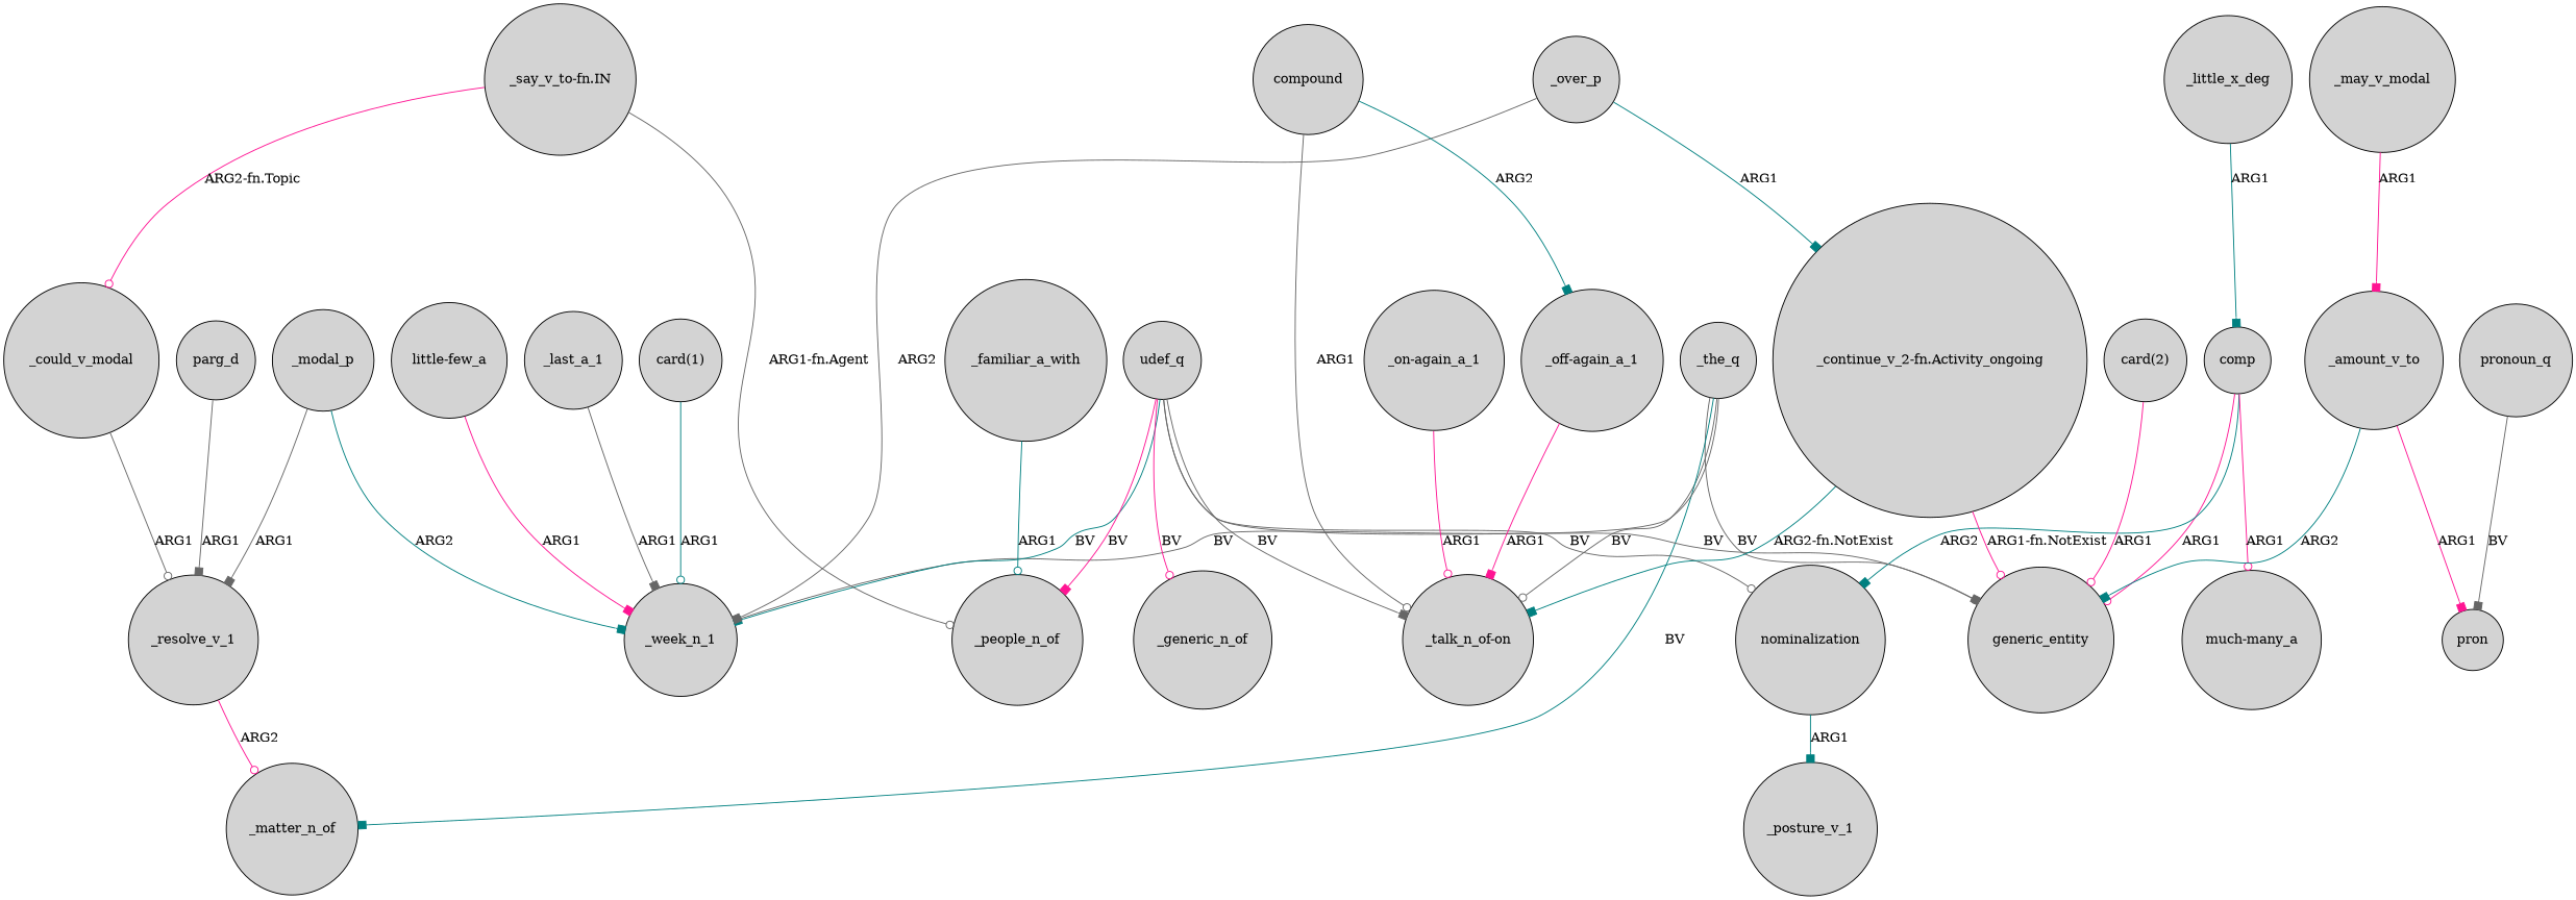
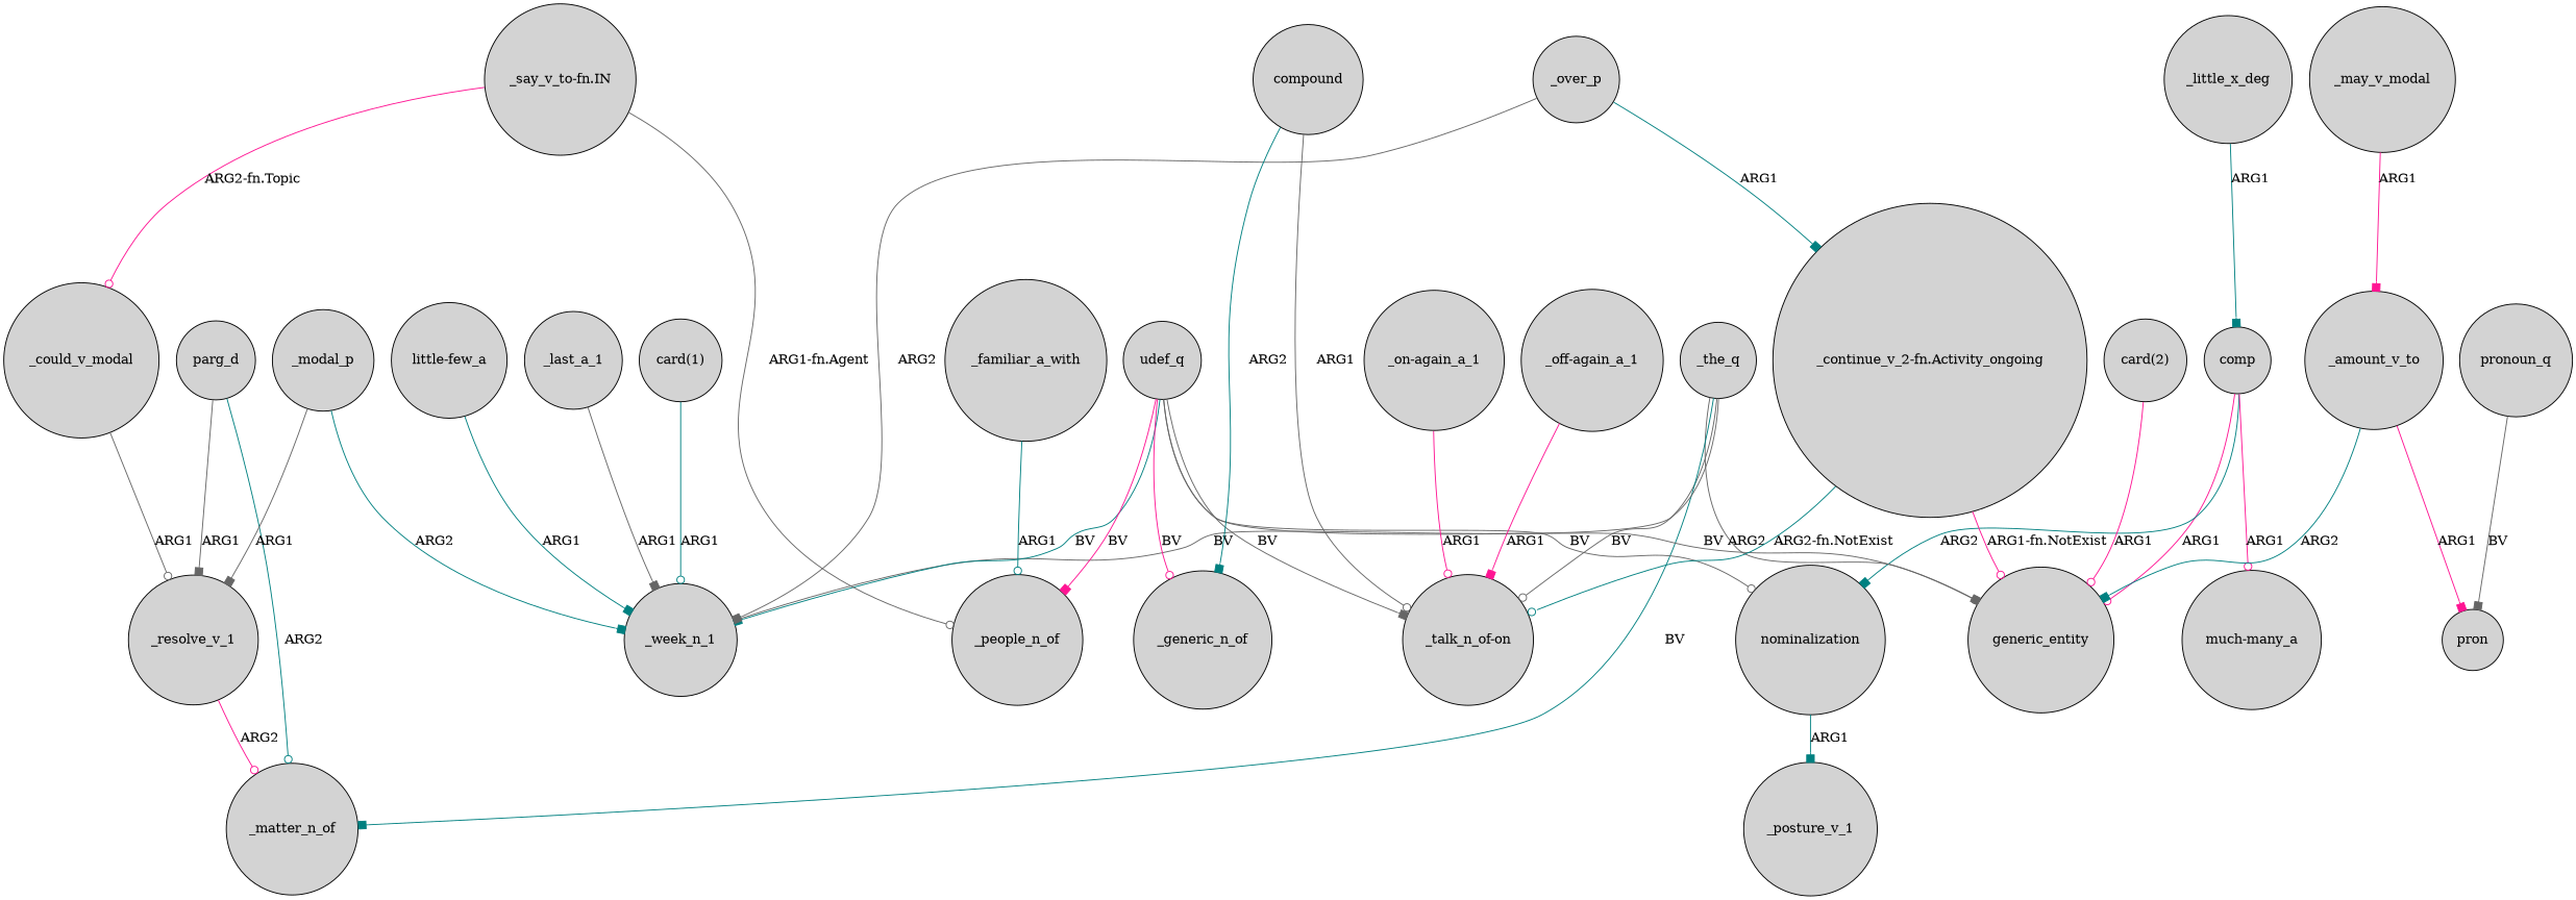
  digraph {
    node [shape=circle style=filled]
    edge [arrowhead=box color=gray40]
    _the_q
    generic_entity
    "_talk_n_of-on"
    _matter_n_of
    _week_n_1
    _little_x_deg
    comp
    nominalization
    "much-many_a"
    _posture_v_1
    _familiar_a_with
    _people_n_of
    udef_q
    n14 [label=_generic_n_of]
    _may_v_modal
    _amount_v_to
    pron
    parg_d
    _resolve_v_1
    "_continue_v_2-fn.Activity_ongoing"
    "little-few_a"
    _over_p
    compound
    pronoun_q
    "_say_v_to-fn.IN"
    _could_v_modal
    "_off-again_a_1"
    _last_a_1
    n29 [label=_modal_p]
    "_on-again_a_1"
    "card(1)"
    "card(2)"
-   _the_q -> generic_entity [arrowhead=odot label=BV]
+   _the_q -> generic_entity [arrowhead=odot label=ARG2]
    _the_q -> "_talk_n_of-on" [arrowhead=odot label=BV]
    _the_q -> _matter_n_of [color=teal label=BV]
    _the_q -> _week_n_1 [arrowhead=odot label=BV]
    _little_x_deg -> comp [color=teal label=ARG1]
    comp -> generic_entity [arrowhead=odot color=deeppink label=ARG1]
    comp -> nominalization [color=teal label=ARG2]
    comp -> "much-many_a" [arrowhead=odot color=deeppink label=ARG1]
    nominalization -> _posture_v_1 [color=teal label=ARG1]
    _familiar_a_with -> _people_n_of [arrowhead=odot color=teal label=ARG1]
    udef_q -> generic_entity [label=BV]
    udef_q -> "_talk_n_of-on" [label=BV]
    udef_q -> _week_n_1 [color=teal label=BV]
    udef_q -> nominalization [arrowhead=odot label=BV]
    udef_q -> _people_n_of [color=deeppink label=BV]
    udef_q -> n14 [arrowhead=odot color=deeppink label=BV]
    _may_v_modal -> _amount_v_to [color=deeppink label=ARG1]
    _amount_v_to -> generic_entity [color=teal label=ARG2]
    _amount_v_to -> pron [color=deeppink label=ARG1]
+   parg_d -> _matter_n_of [arrowhead=odot color=teal label=ARG2]
    parg_d -> _resolve_v_1 [label=ARG1]
    _resolve_v_1 -> _matter_n_of [arrowhead=odot color=deeppink label=ARG2]
    "_continue_v_2-fn.Activity_ongoing" -> generic_entity [arrowhead=odot color=deeppink label="ARG1-fn.NotExist"]
-   "_continue_v_2-fn.Activity_ongoing" -> "_talk_n_of-on" [color=teal label="ARG2-fn.NotExist"]
-   "little-few_a" -> _week_n_1 [color=deeppink label=ARG1]
+   "_continue_v_2-fn.Activity_ongoing" -> "_talk_n_of-on" [arrowhead=odot color=teal label="ARG2-fn.NotExist"]
+   "little-few_a" -> _week_n_1 [color=teal label=ARG1]
    _over_p -> _week_n_1 [label=ARG2]
    _over_p -> "_continue_v_2-fn.Activity_ongoing" [color=teal label=ARG1]
    compound -> "_talk_n_of-on" [arrowhead=odot label=ARG1]
-   compound -> "_off-again_a_1" [color=teal label=ARG2]
+   compound -> n14 [color=teal label=ARG2]
    pronoun_q -> pron [label=BV]
    "_say_v_to-fn.IN" -> _people_n_of [arrowhead=odot label="ARG1-fn.Agent"]
    "_say_v_to-fn.IN" -> _could_v_modal [arrowhead=odot color=deeppink label="ARG2-fn.Topic"]
    _could_v_modal -> _resolve_v_1 [arrowhead=odot label=ARG1]
    "_off-again_a_1" -> "_talk_n_of-on" [color=deeppink label=ARG1]
    _last_a_1 -> _week_n_1 [label=ARG1]
    n29 -> _week_n_1 [color=teal label=ARG2]
    n29 -> _resolve_v_1 [label=ARG1]
    "_on-again_a_1" -> "_talk_n_of-on" [arrowhead=odot color=deeppink label=ARG1]
    "card(1)" -> _week_n_1 [arrowhead=odot color=teal label=ARG1]
    "card(2)" -> generic_entity [arrowhead=odot color=deeppink label=ARG1]
  }
